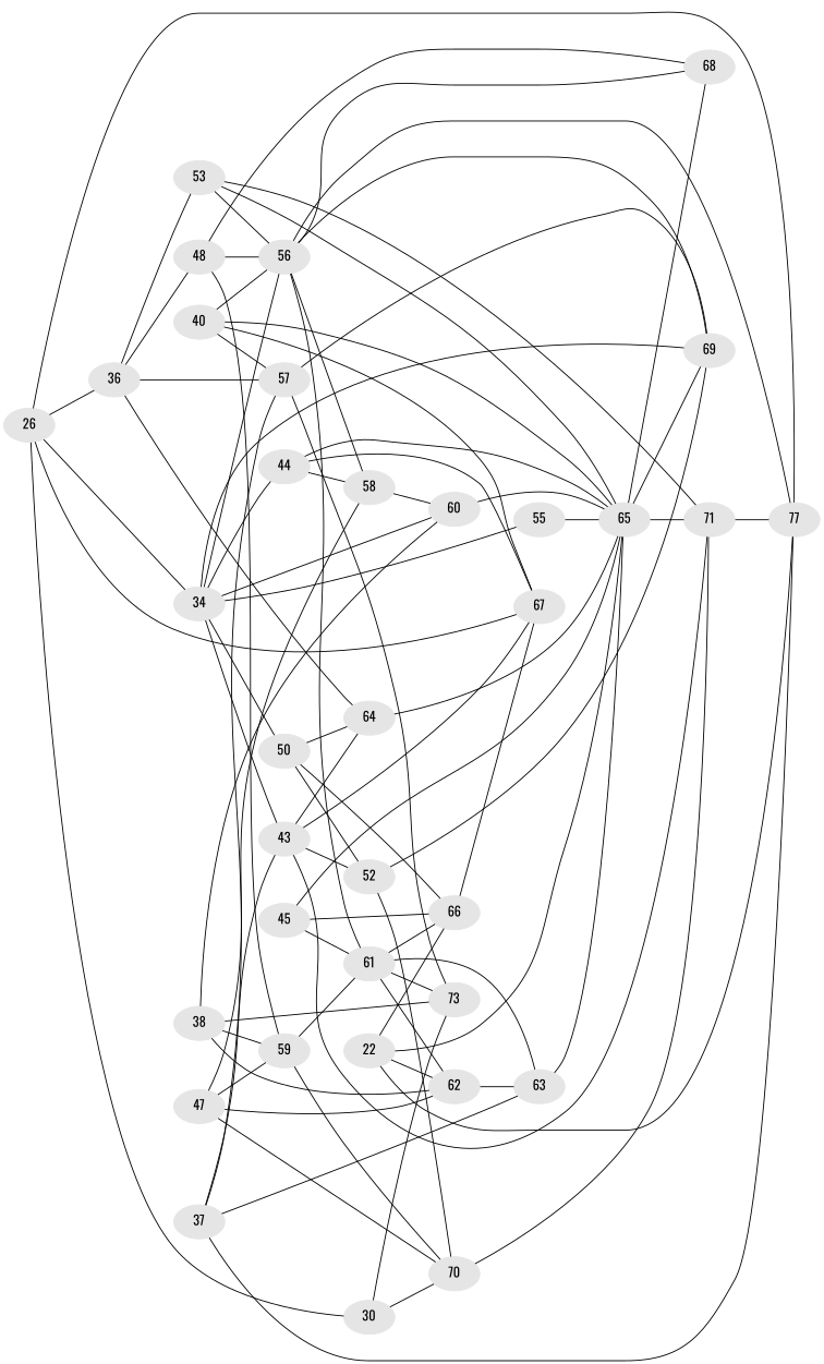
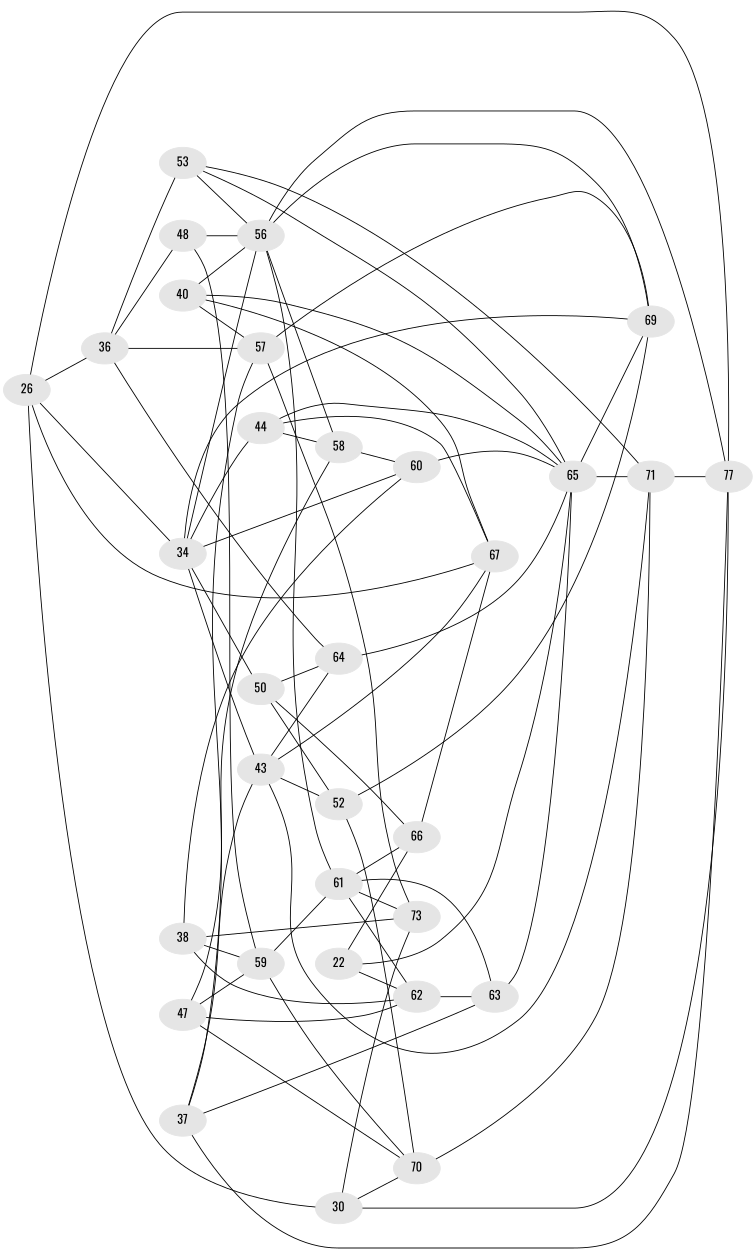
  graph {
    fontname=Oswald
    rankdir=LR
    node [color=gray90 fontname=Oswald style=filled]
    edge [fontname=Oswald]
    22
    62
    65 [super="+10+28+49+46"]
    66 [super="+24"]
    n5 [label=77 super="+51"]
    63
    69 [super="+31"]
    71 [super="+35"]
-   68
    67 [super="+39"]
    26 [super="+17"]
    30
    34 [super="+25"]
    36 [super="+18"]
    70 [super="+6"]
    73
    43 [super="+5+20"]
    44
    50
-   55 [super="+15+29"]
    56 [super="+19+41+42"]
    60
    48 [super="+12"]
    53 [super="+8"]
    57 [super="+1"]
    64
    52 [super="+33"]
    58
    61 [super="+32"]
    59
    37
    38
    40 [super="+27"]
-   45
    47
    22 -- 62
    22 -- 65
    22 -- 66
-   22 -- n5
+   30 -- n5
    62 -- 63
    65 -- 69
    65 -- 71 [weight=4]
-   65 -- 68
    66 -- 67
    63 -- 65
    71 -- n5
    26 -- n5 [weight=2]
    26 -- 67
    26 -- 30
    26 -- 34
    26 -- 36
    30 -- 70 [weight=2]
    30 -- 73
    34 -- 69
    34 -- 43 [weight=2]
    34 -- 44
    34 -- 50
-   34 -- 55 [weight=2]
    34 -- 56
    34 -- 60
    36 -- 48
    36 -- 53
    36 -- 57 [weight=2]
    36 -- 64
    70 -- 71
    43 -- 71
    43 -- 67
    43 -- 64
    43 -- 52 [weight=2]
    44 -- 65
    44 -- 67
    44 -- 58
    50 -- 66
    50 -- 64
    50 -- 52
-   55 -- 65 [weight=5]
    56 -- n5
    56 -- 69
-   56 -- 68
    56 -- 58
    56 -- 61 [weight=2]
    60 -- 65
-   48 -- 68 [weight=2]
    48 -- 56
    48 -- 59
    53 -- 65 [weight=2]
    53 -- 71 [weight=2]
    53 -- 56
    57 -- 69
    57 -- 73
    64 -- 65
    52 -- 69 [weight=2]
    52 -- 70
    58 -- 60
    61 -- 62
    61 -- 66
    61 -- 63
    61 -- 73
    59 -- 70
    59 -- 61
    37 -- n5
    37 -- 63
    37 -- 43
    37 -- 57
    38 -- 62
    38 -- 73
    38 -- 60
    38 -- 59
    40 -- 65 [weight=2]
    40 -- 67 [weight=2]
    40 -- 56
    40 -- 57
-   45 -- 65
-   45 -- 66 [weight=2]
-   45 -- 61
    47 -- 62
    47 -- 70
    47 -- 58
    47 -- 59
  }
